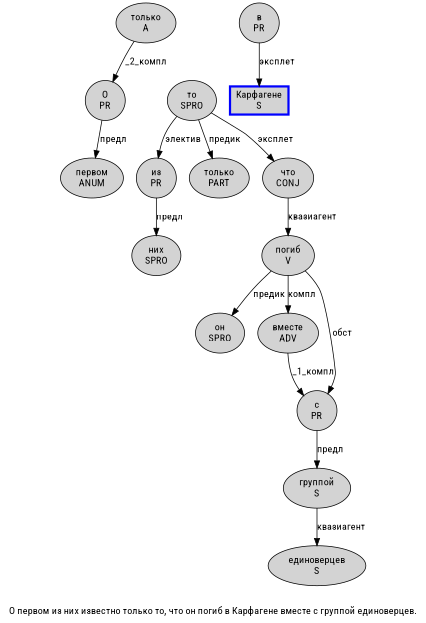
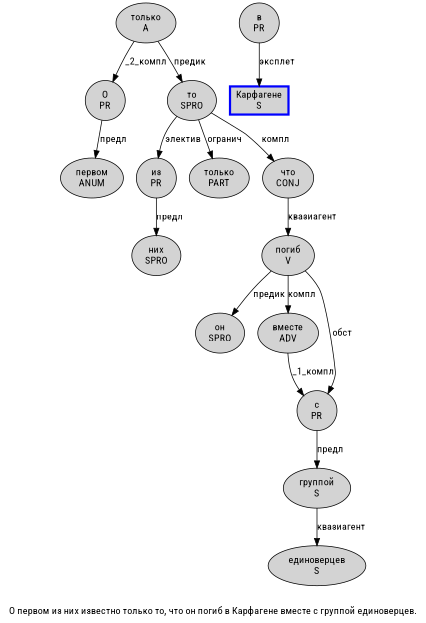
  digraph {
    fontname="Roboto Condensed"
    label="О первом из них известно только то, что он погиб в Карфагене вместе с группой единоверцев."
    node [fillcolor=lightgray fontname="Roboto Condensed" penwidth=1 shape=ellipse style=filled]
    edge [fontname="Roboto Condensed"]
    n1 [label="О\nPR"]
    n2 [label="первом\nANUM"]
    n3 [label="из\nPR"]
    n4 [label="них\nSPRO"]
    n5 [label="только\nA"]
    n6 [label="то\nSPRO"]
    n7 [label="только\nPART"]
    n8 [label="что\nCONJ"]
    n9 [label="погиб\nV"]
    n10 [label="он\nSPRO"]
    n11 [label="вместе\nADV"]
    n12 [label="с\nPR"]
    n13 [label="в\nPR"]
    n14 [color=blue label="Карфагене\nS" penwidth=3 shape=box]
    n15 [label="группой\nS"]
    n16 [label="единоверцев\nS"]
    n1 -> n2 [label="предл"]
    n3 -> n4 [label="предл"]
    n5 -> n1 [label="_2_компл"]
+   n5 -> n6 [label="предик"]
    n6 -> n3 [label="электив"]
-   n6 -> n7 [label="предик"]
-   n6 -> n8 [label="эксплет"]
+   n6 -> n7 [label="огранич"]
+   n6 -> n8 [label="компл"]
    n8 -> n9 [label="квазиагент"]
    n9 -> n10 [label="предик"]
    n9 -> n11 [label="компл"]
    n9 -> n12 [label="обст"]
    n11 -> n12 [label="_1_компл"]
    n12 -> n15 [label="предл"]
    n13 -> n14 [label="эксплет"]
    n15 -> n16 [label="квазиагент"]
  }
